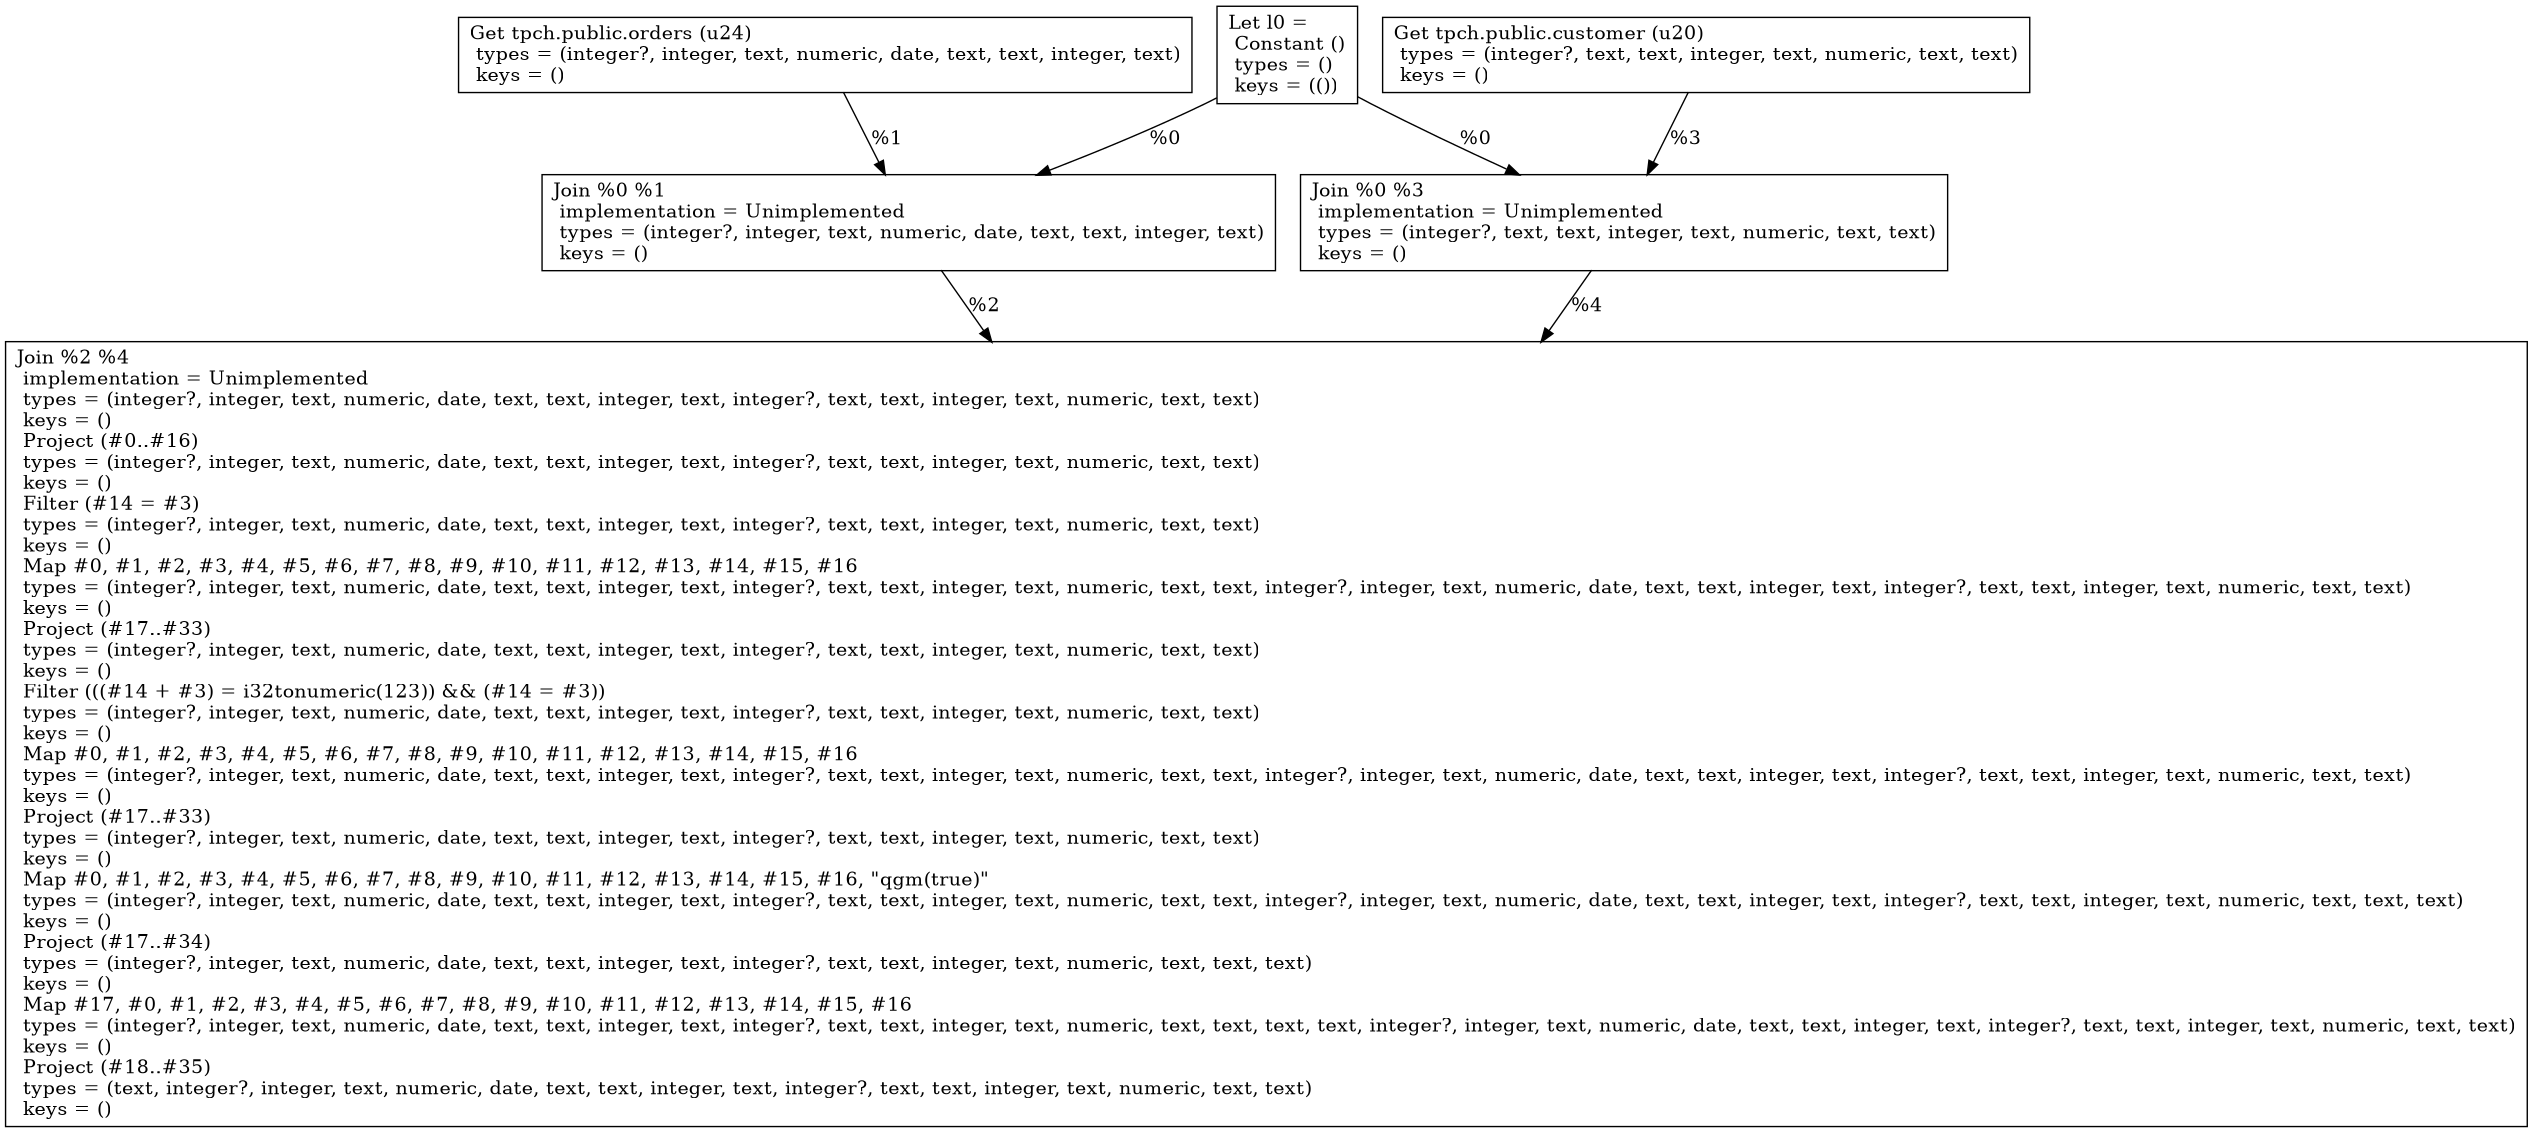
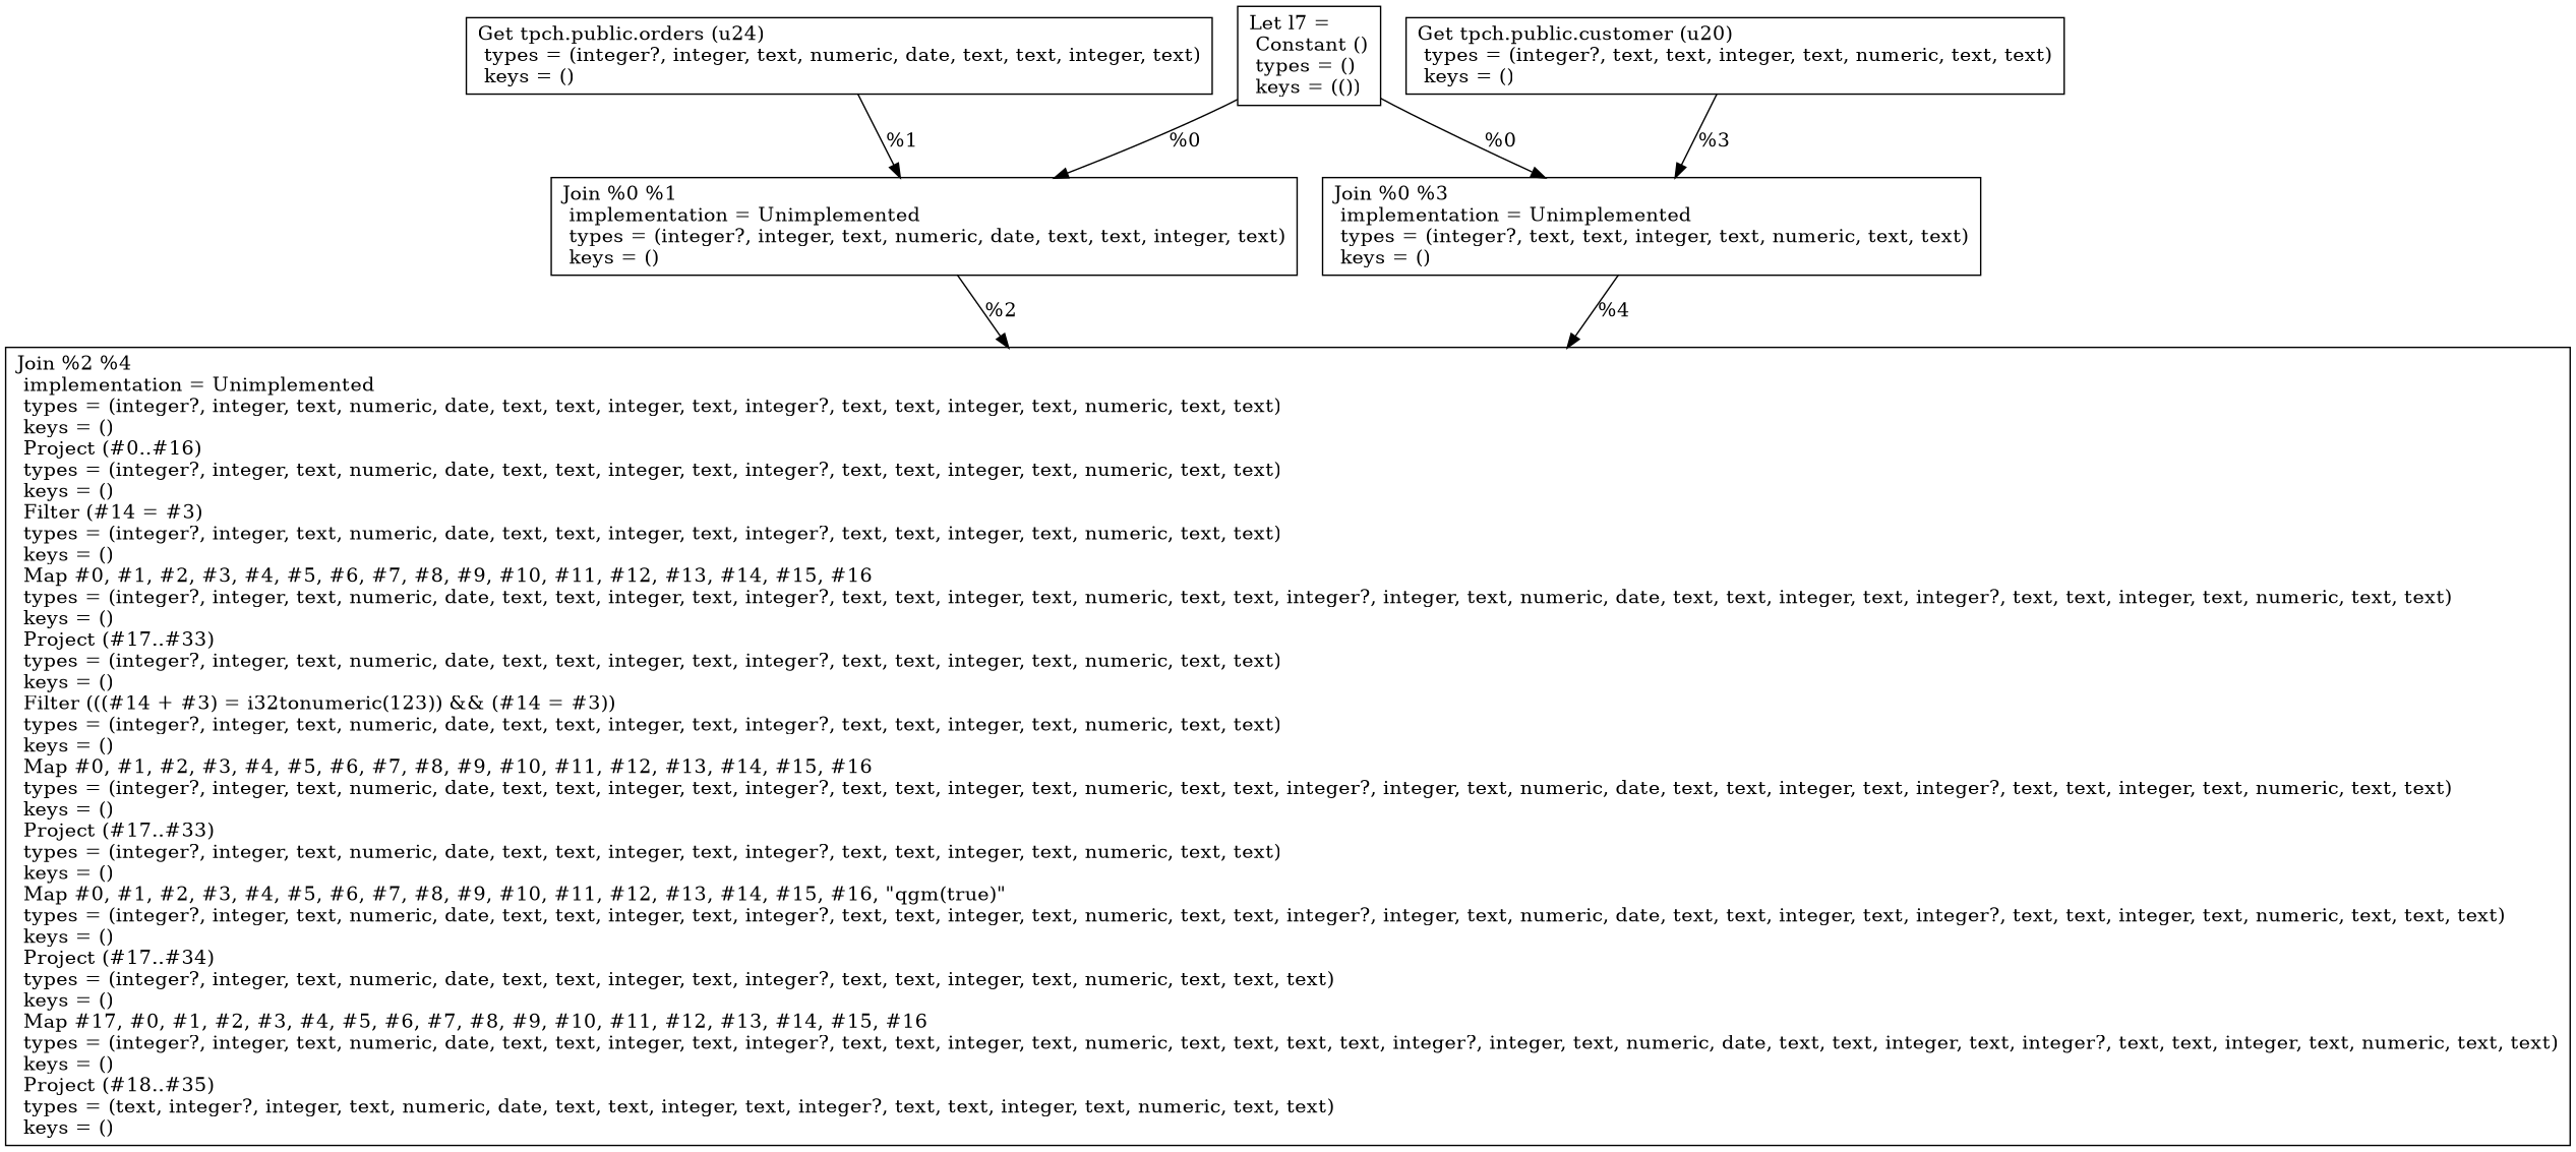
  digraph {
    node [shape=record]
-   n1 [label="Let l0 =\l Constant ()\l  types = ()\l  keys = (())\l"]
+   n1 [label="Let l7 =\l Constant ()\l  types = ()\l  keys = (())\l"]
    n2 [label=" Join %0 %1\l  implementation = Unimplemented\l  types = (integer?, integer, text, numeric, date, text, text, integer, text)\l  keys = ()\l"]
    n3 [label=" Join %0 %3\l  implementation = Unimplemented\l  types = (integer?, text, text, integer, text, numeric, text, text)\l  keys = ()\l"]
    n4 [label=" Get tpch.public.orders (u24)\l  types = (integer?, integer, text, numeric, date, text, text, integer, text)\l  keys = ()\l"]
    n5 [label=" Join %2 %4\l  implementation = Unimplemented\l  types = (integer?, integer, text, numeric, date, text, text, integer, text, integer?, text, text, integer, text, numeric, text, text)\l  keys = ()\l Project (#0..#16)\l  types = (integer?, integer, text, numeric, date, text, text, integer, text, integer?, text, text, integer, text, numeric, text, text)\l  keys = ()\l Filter (#14 = #3)\l  types = (integer?, integer, text, numeric, date, text, text, integer, text, integer?, text, text, integer, text, numeric, text, text)\l  keys = ()\l Map #0, #1, #2, #3, #4, #5, #6, #7, #8, #9, #10, #11, #12, #13, #14, #15, #16\l  types = (integer?, integer, text, numeric, date, text, text, integer, text, integer?, text, text, integer, text, numeric, text, text, integer?, integer, text, numeric, date, text, text, integer, text, integer?, text, text, integer, text, numeric, text, text)\l  keys = ()\l Project (#17..#33)\l  types = (integer?, integer, text, numeric, date, text, text, integer, text, integer?, text, text, integer, text, numeric, text, text)\l  keys = ()\l Filter (((#14 + #3) = i32tonumeric(123)) && (#14 = #3))\l  types = (integer?, integer, text, numeric, date, text, text, integer, text, integer?, text, text, integer, text, numeric, text, text)\l  keys = ()\l Map #0, #1, #2, #3, #4, #5, #6, #7, #8, #9, #10, #11, #12, #13, #14, #15, #16\l  types = (integer?, integer, text, numeric, date, text, text, integer, text, integer?, text, text, integer, text, numeric, text, text, integer?, integer, text, numeric, date, text, text, integer, text, integer?, text, text, integer, text, numeric, text, text)\l  keys = ()\l Project (#17..#33)\l  types = (integer?, integer, text, numeric, date, text, text, integer, text, integer?, text, text, integer, text, numeric, text, text)\l  keys = ()\l Map #0, #1, #2, #3, #4, #5, #6, #7, #8, #9, #10, #11, #12, #13, #14, #15, #16, \"qgm(true)\"\l  types = (integer?, integer, text, numeric, date, text, text, integer, text, integer?, text, text, integer, text, numeric, text, text, integer?, integer, text, numeric, date, text, text, integer, text, integer?, text, text, integer, text, numeric, text, text, text)\l  keys = ()\l Project (#17..#34)\l  types = (integer?, integer, text, numeric, date, text, text, integer, text, integer?, text, text, integer, text, numeric, text, text, text)\l  keys = ()\l Map #17, #0, #1, #2, #3, #4, #5, #6, #7, #8, #9, #10, #11, #12, #13, #14, #15, #16\l  types = (integer?, integer, text, numeric, date, text, text, integer, text, integer?, text, text, integer, text, numeric, text, text, text, text, integer?, integer, text, numeric, date, text, text, integer, text, integer?, text, text, integer, text, numeric, text, text)\l  keys = ()\l Project (#18..#35)\l  types = (text, integer?, integer, text, numeric, date, text, text, integer, text, integer?, text, text, integer, text, numeric, text, text)\l  keys = ()\l"]
    n6 [label=" Get tpch.public.customer (u20)\l  types = (integer?, text, text, integer, text, numeric, text, text)\l  keys = ()\l"]
    n1 -> n2 [label="%0\l"]
    n1 -> n3 [label="%0\l"]
    n2 -> n5 [label="%2\l"]
    n3 -> n5 [label="%4\l"]
    n4 -> n2 [label="%1\l"]
    n6 -> n3 [label="%3\l"]
  }
